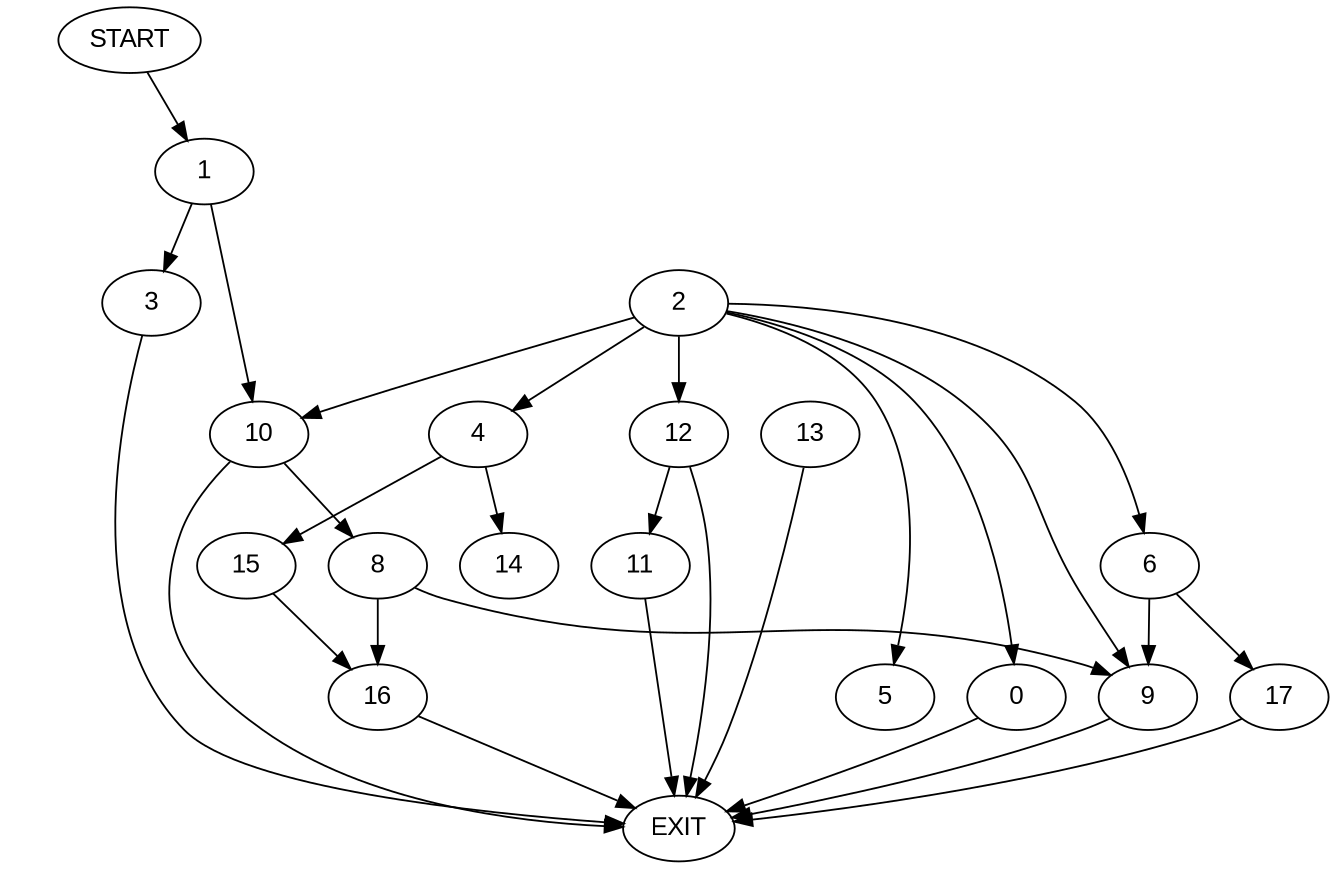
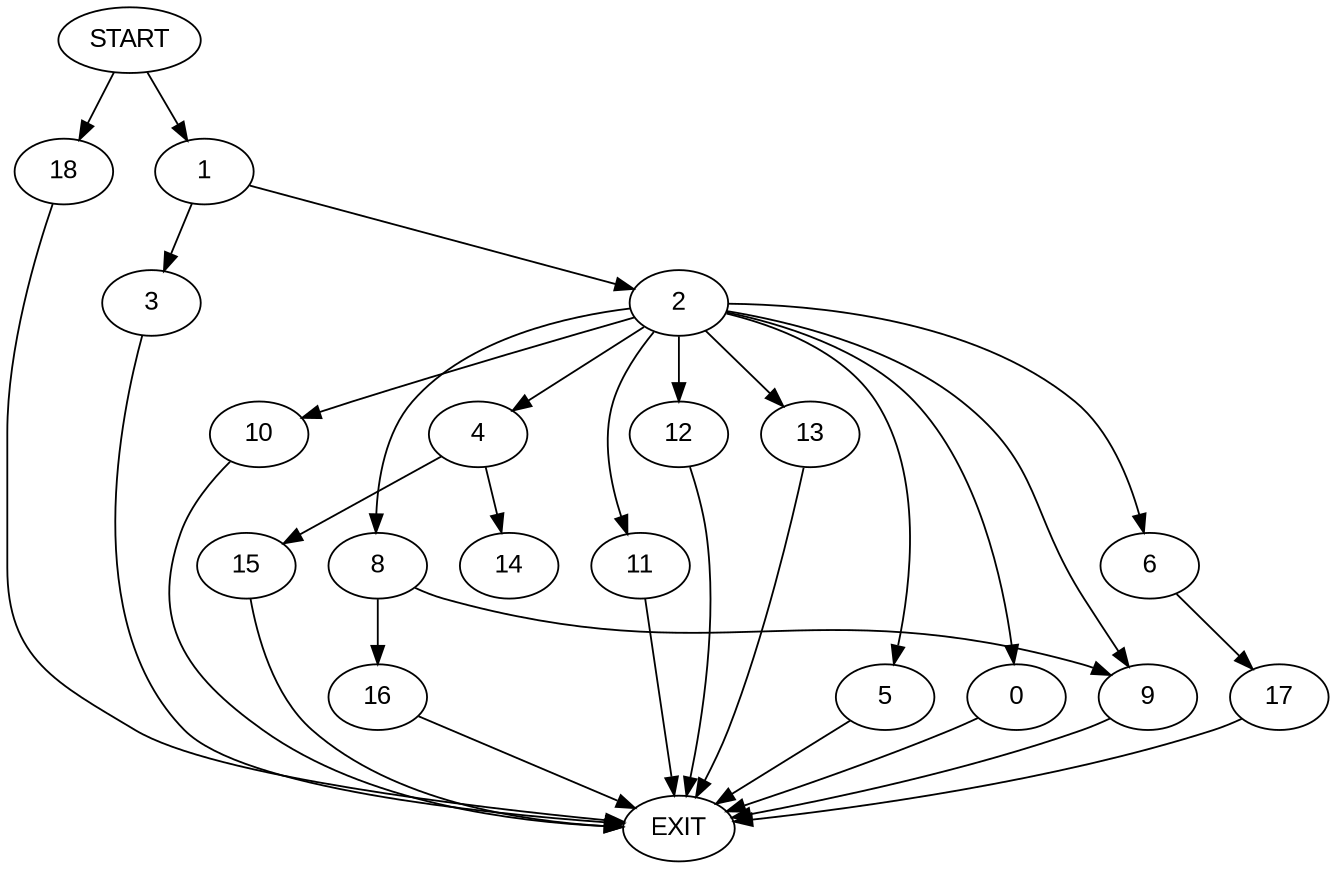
  digraph {
    fontname="Liberation Sans"
    node [fontname="Liberation Sans"]
    edge [fontname="Liberation Sans"]
    n1 [label=START]
    1
+   18
    2
    3
    n6 [label=EXIT]
    4
    5
    6
    n10 [label=0]
    8
    9
    10
    11
    12
    13
    14
    15
    17
    16
    n1 -> 1
-   1 -> 10
+   n1 -> 18
+   1 -> 2
    1 -> 3
+   18 -> n6
    2 -> 4
    2 -> 5
    2 -> 6
    2 -> n10
-   10 -> 8
+   2 -> 8
    2 -> 9
    2 -> 10
-   12 -> 11
+   2 -> 11
    2 -> 12
+   2 -> 13
    3 -> n6
    4 -> 14
    4 -> 15
-   6 -> 9
+   5 -> n6
    6 -> 17
    n10 -> n6
    8 -> 9
    8 -> 16
    9 -> n6
    10 -> n6
    11 -> n6
    12 -> n6
    13 -> n6
-   15 -> 16
+   15 -> n6
    17 -> n6
    16 -> n6
  }
